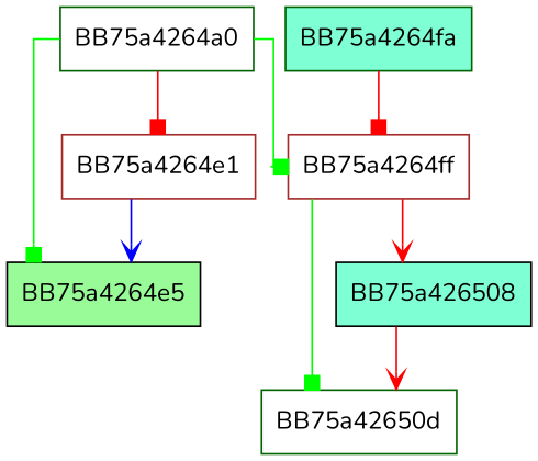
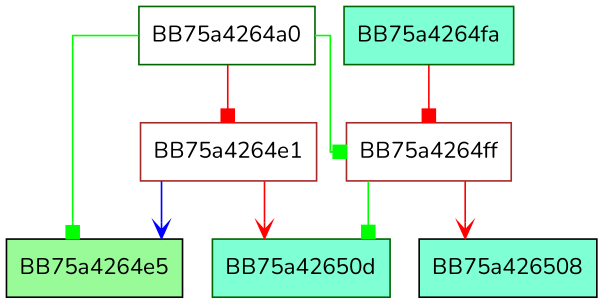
  digraph {
    fontname=Nunito
    splines=ortho
    node [color=darkgreen fillcolor=white fontname=Nunito shape=box style=filled]
    edge [arrowhead=box color=red fontname=Nunito]
    BB75a4264e5 [color=black fillcolor=palegreen]
    BB75a4264a0
    BB75a4264e1 [color=brown]
    BB75a4264ff [color=brown]
-   BB75a42650d
+   BB75a42650d [fillcolor=aquamarine]
    BB75a426508 [color=black fillcolor=aquamarine]
    BB75a4264fa [fillcolor=aquamarine]
    BB75a4264a0 -> BB75a4264e5 [color=green]
    BB75a4264a0 -> BB75a4264e1
    BB75a4264a0 -> BB75a4264ff [color=green]
    BB75a4264e1 -> BB75a4264e5 [arrowhead=vee color=blue]
    BB75a4264ff -> BB75a42650d [color=green]
    BB75a4264ff -> BB75a426508 [arrowhead=vee]
-   BB75a426508 -> BB75a42650d [arrowhead=vee]
+   BB75a4264e1 -> BB75a42650d [arrowhead=vee]
    BB75a4264fa -> BB75a4264ff
  }
